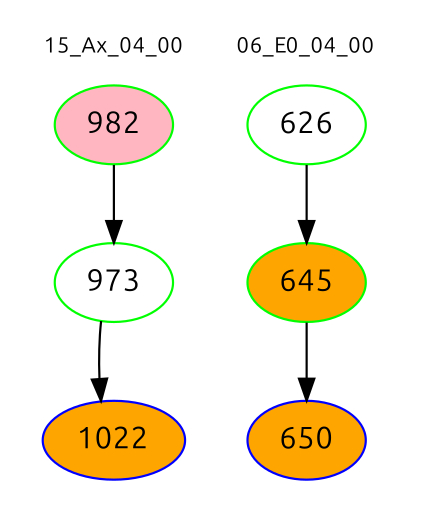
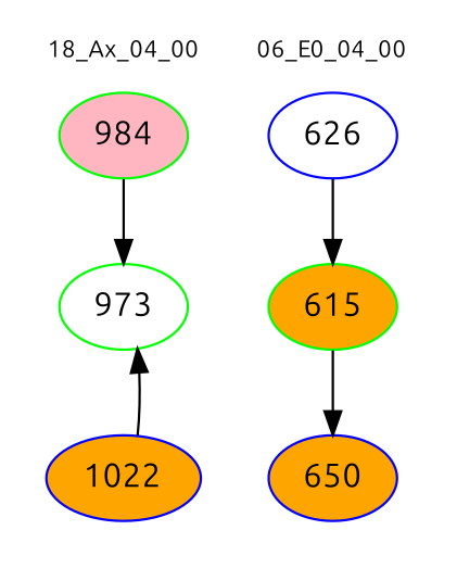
  digraph {
    fontname=Ubuntu
    node [color=green fillcolor=orange fontname=Ubuntu style=filled]
    edge [color=black fontname=Ubuntu]
-   n1 [fillcolor=lightpink label=982]
+   n1 [fillcolor=lightpink label=984]
    n2 [fillcolor=white label=973]
    n3 [color=blue label=1022]
-   n4 [fillcolor=white label=626]
-   n5 [label=645]
+   n4 [color=blue fillcolor=white label=626]
+   n5 [label=615]
    n6 [color=blue label=650]
    subgraph cluster_1 {
      color=white
      fontsize=10
-     label="15_Ax_04_00"
+     label="18_Ax_04_00"
      n1
      n2
      n3
    }
    subgraph cluster_2 {
      color=white
      fontsize=10
      label="06_E0_04_00"
      n4
      n5
      n6
    }
    n1 -> n2
-   n2 -> n3
+   n3 -> n2
    n4 -> n5
    n5 -> n6
  }
